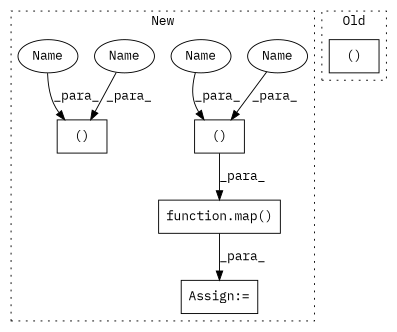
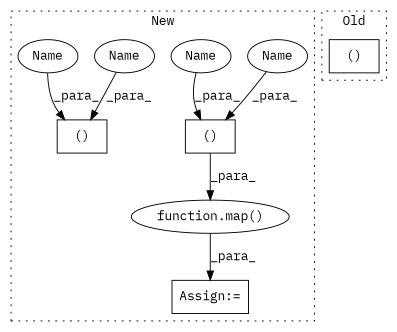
  digraph {
    fontname="IBM Plex Mono"
    node [a=87 l=1 s=4864 shape=box fontname="IBM Plex Mono"]
    edge [fontname="IBM Plex Mono"]
-   n1 [a=75 l="4,1" label="function.map()" s="4873,4949"]
+   n1 [a=75 l="4,1" label="function.map()" s="4873,4949" shape=ellipse]
    n2 [a=54 l=6 label="()" s=4922]
    n3 [a=68 l=9 label="Assign:="]
    n4 [a=54 l=6 label="()"]
    n5 [label=Name s=4927 shape=ellipse]
    n6 [label=Name s=4869 shape=ellipse]
    n7 [label=Name s=4924 shape=ellipse]
    n8 [label=Name s=4866 shape=ellipse]
    n9 [a=54 l=3 label="()" s=3428]
    subgraph cluster_1 {
      label=New
      style=dotted
      n1
      n2
      n3
      n4
      n5
      n6
      n7
      n8
    }
    subgraph cluster_2 {
      label=Old
      style=dotted
      n9
    }
    n1 -> n3 [label=_para_]
    n2 -> n1 [label=_para_]
    n5 -> n2 [label=_para_]
    n6 -> n4 [label=_para_]
    n7 -> n2 [label=_para_]
    n8 -> n4 [label=_para_]
  }
